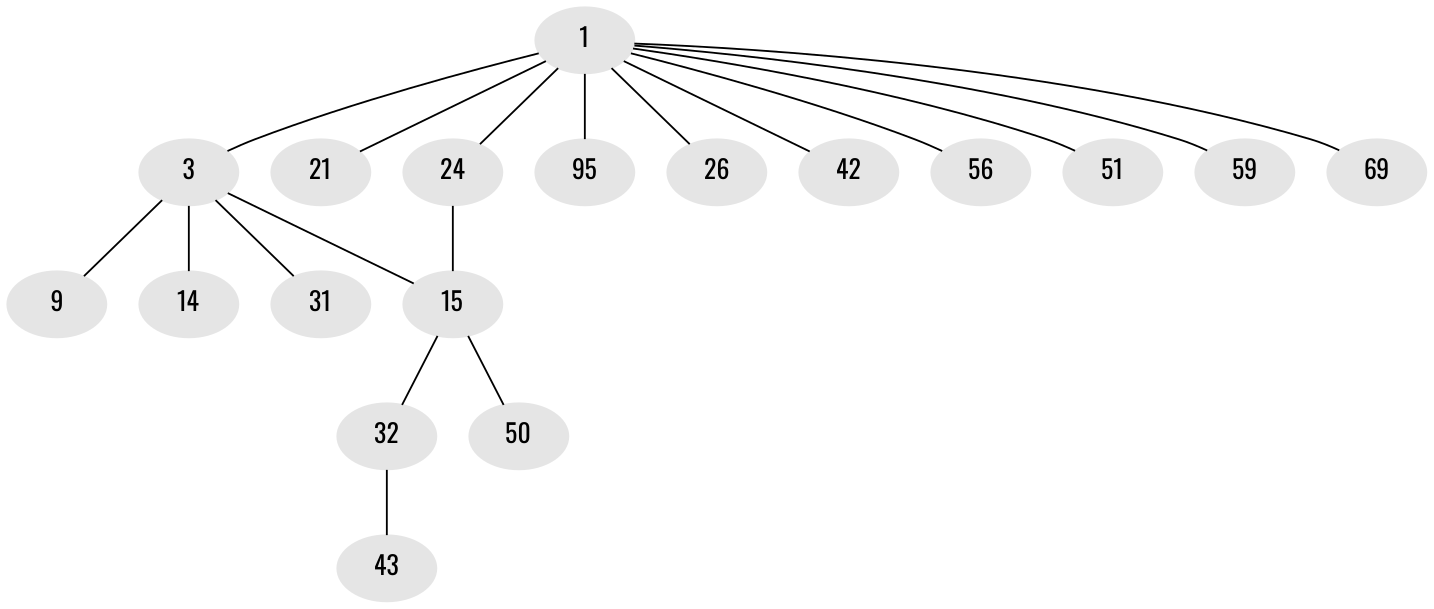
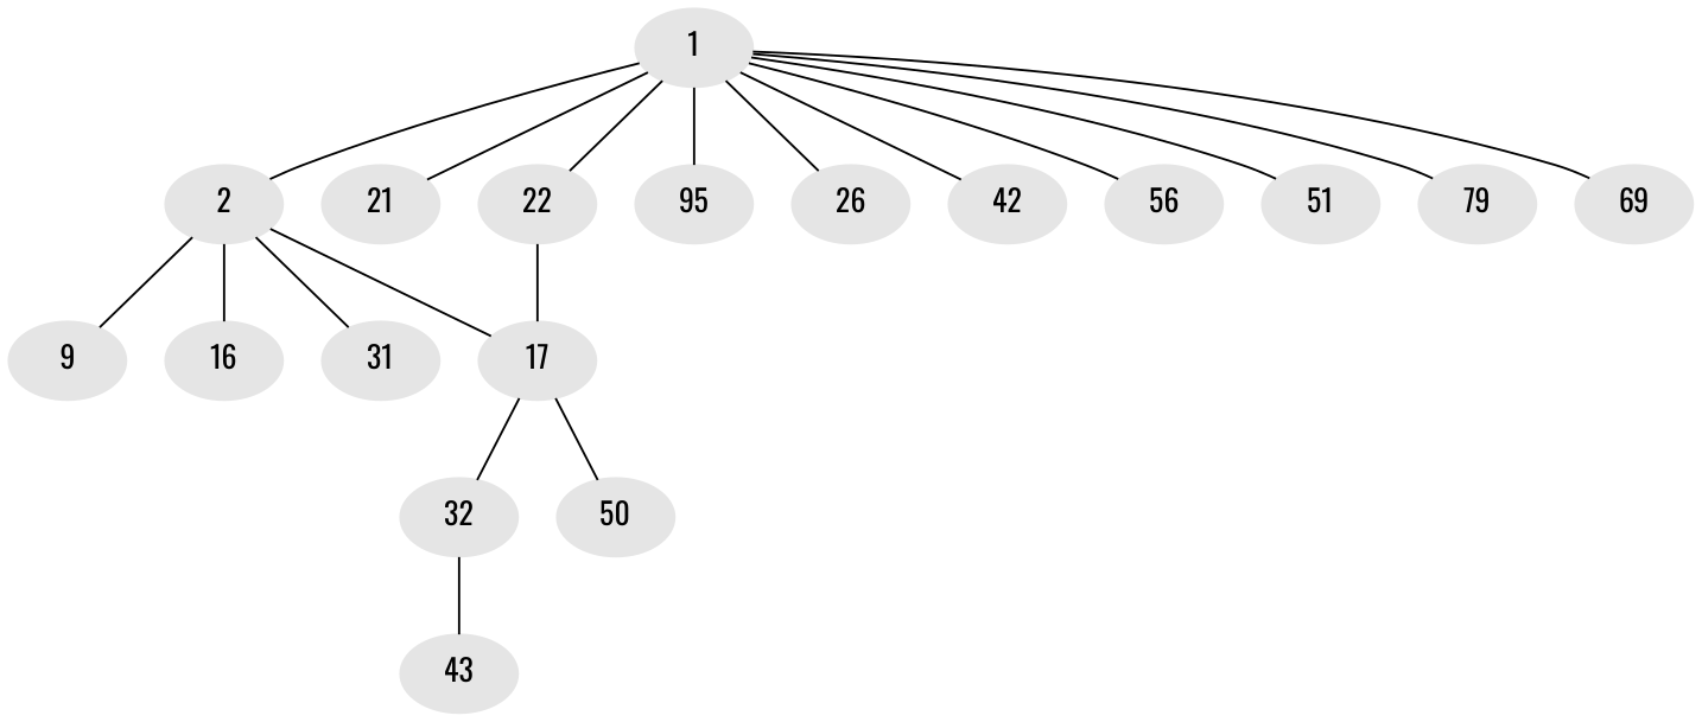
  graph {
    fontname=Oswald
    node [color=gray90 fontname=Oswald style=filled]
    edge [fontname=Oswald]
    1 [super="+2+18+19+44+20+11+47+7"]
-   3 [super="+14+12+4+6+67+50+49+34+40+5+13"]
+   3 [super="+14+12+4+6+67+50+49+34+40+5+13" label=2]
    21
-   22 [super="+24+27" label=24]
+   22 [super="+24+27"]
    n5 [label=95 super="+56"]
    n6 [label=26]
    42
    n8 [label=56]
    51
-   59
+   59 [label=79]
    69
-   17 [super="+26" label=15]
+   17 [super="+26"]
    9
-   16 [label=14]
+   16
    31
    32 [super="+38+64"]
    n17 [label=50]
    n18 [label=43]
    1 -- 3 [weight=3]
    1 -- 21
    1 -- 22 [weight=2]
    1 -- n5
    1 -- n6
    1 -- 42
    1 -- n8
    1 -- 51
    1 -- 59
    1 -- 69
    3 -- 17
    3 -- 9
    3 -- 16
    3 -- 31
    22 -- 17
    17 -- 32
    17 -- n17
    32 -- n18 [weight=2]
  }
